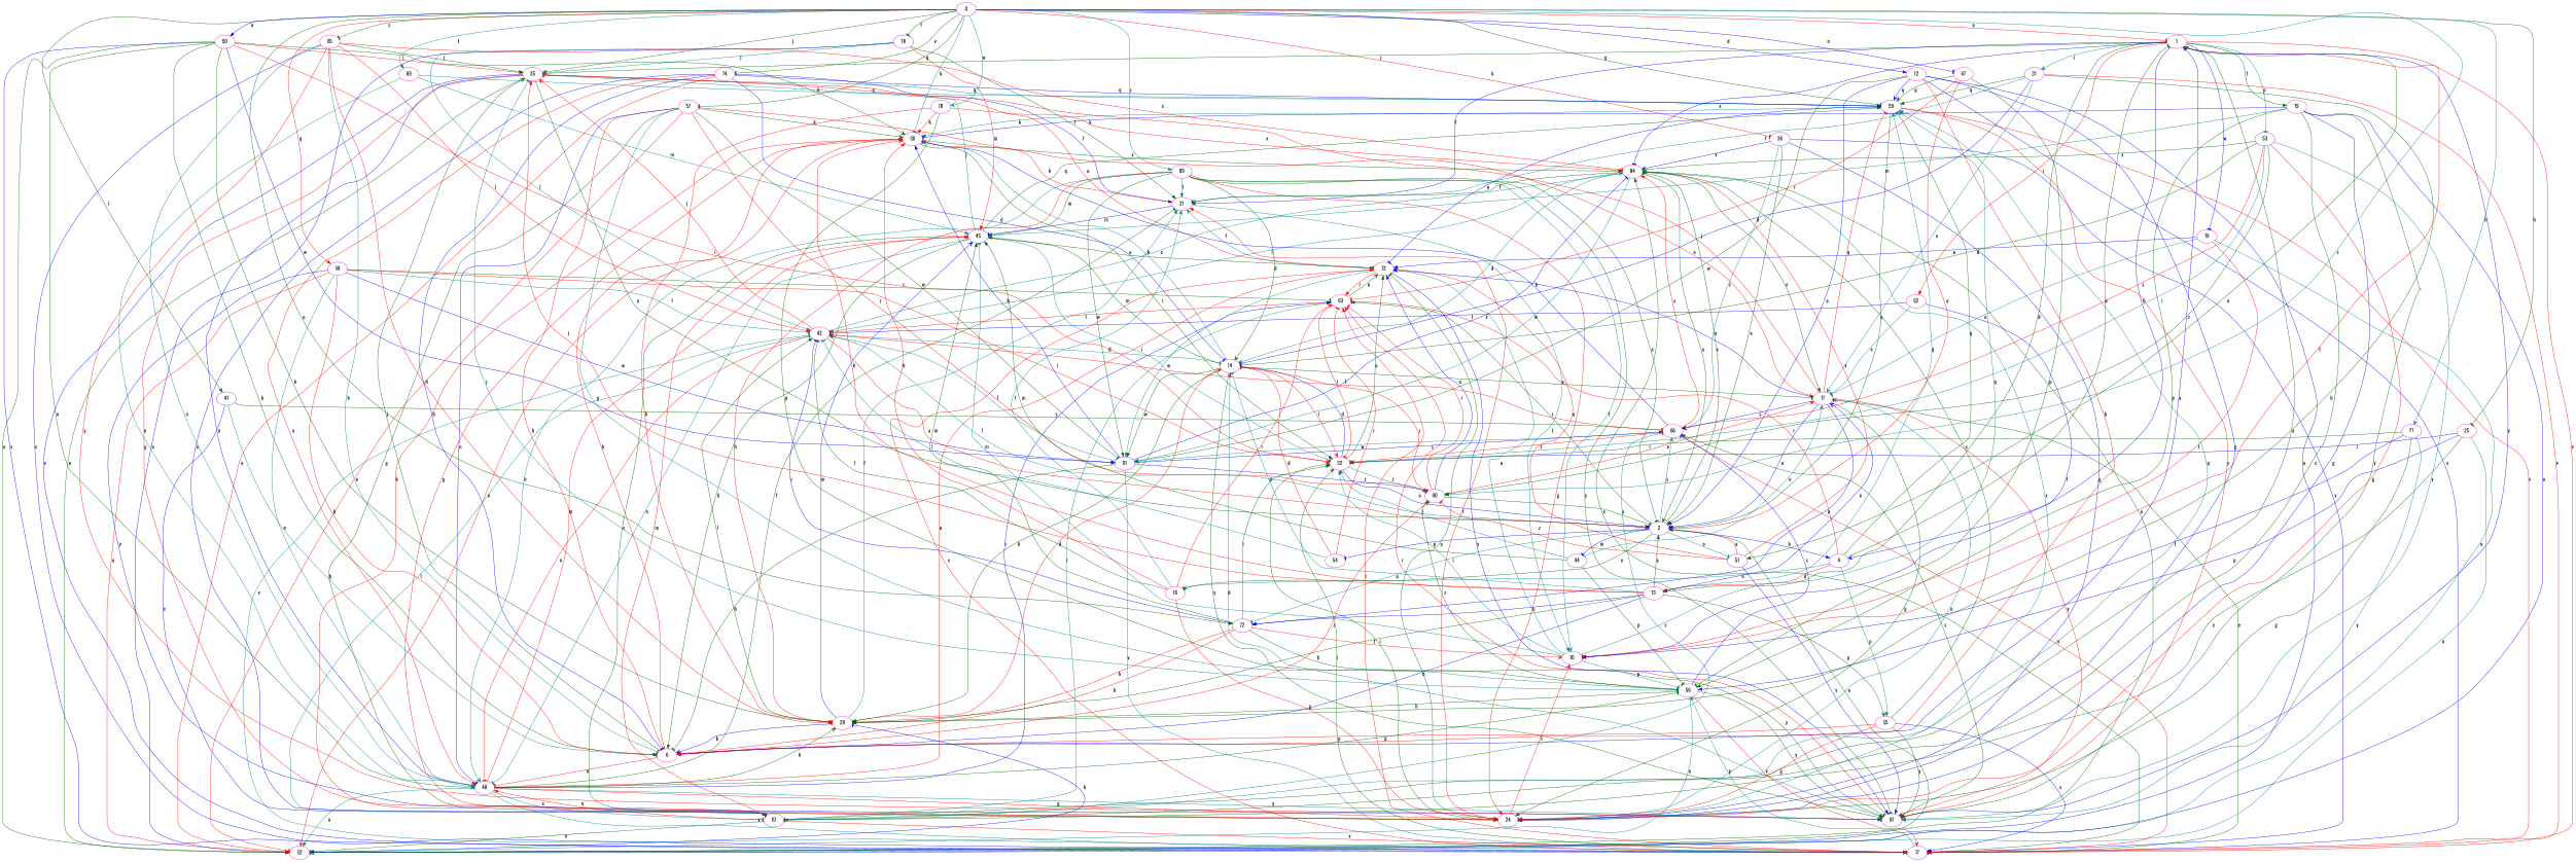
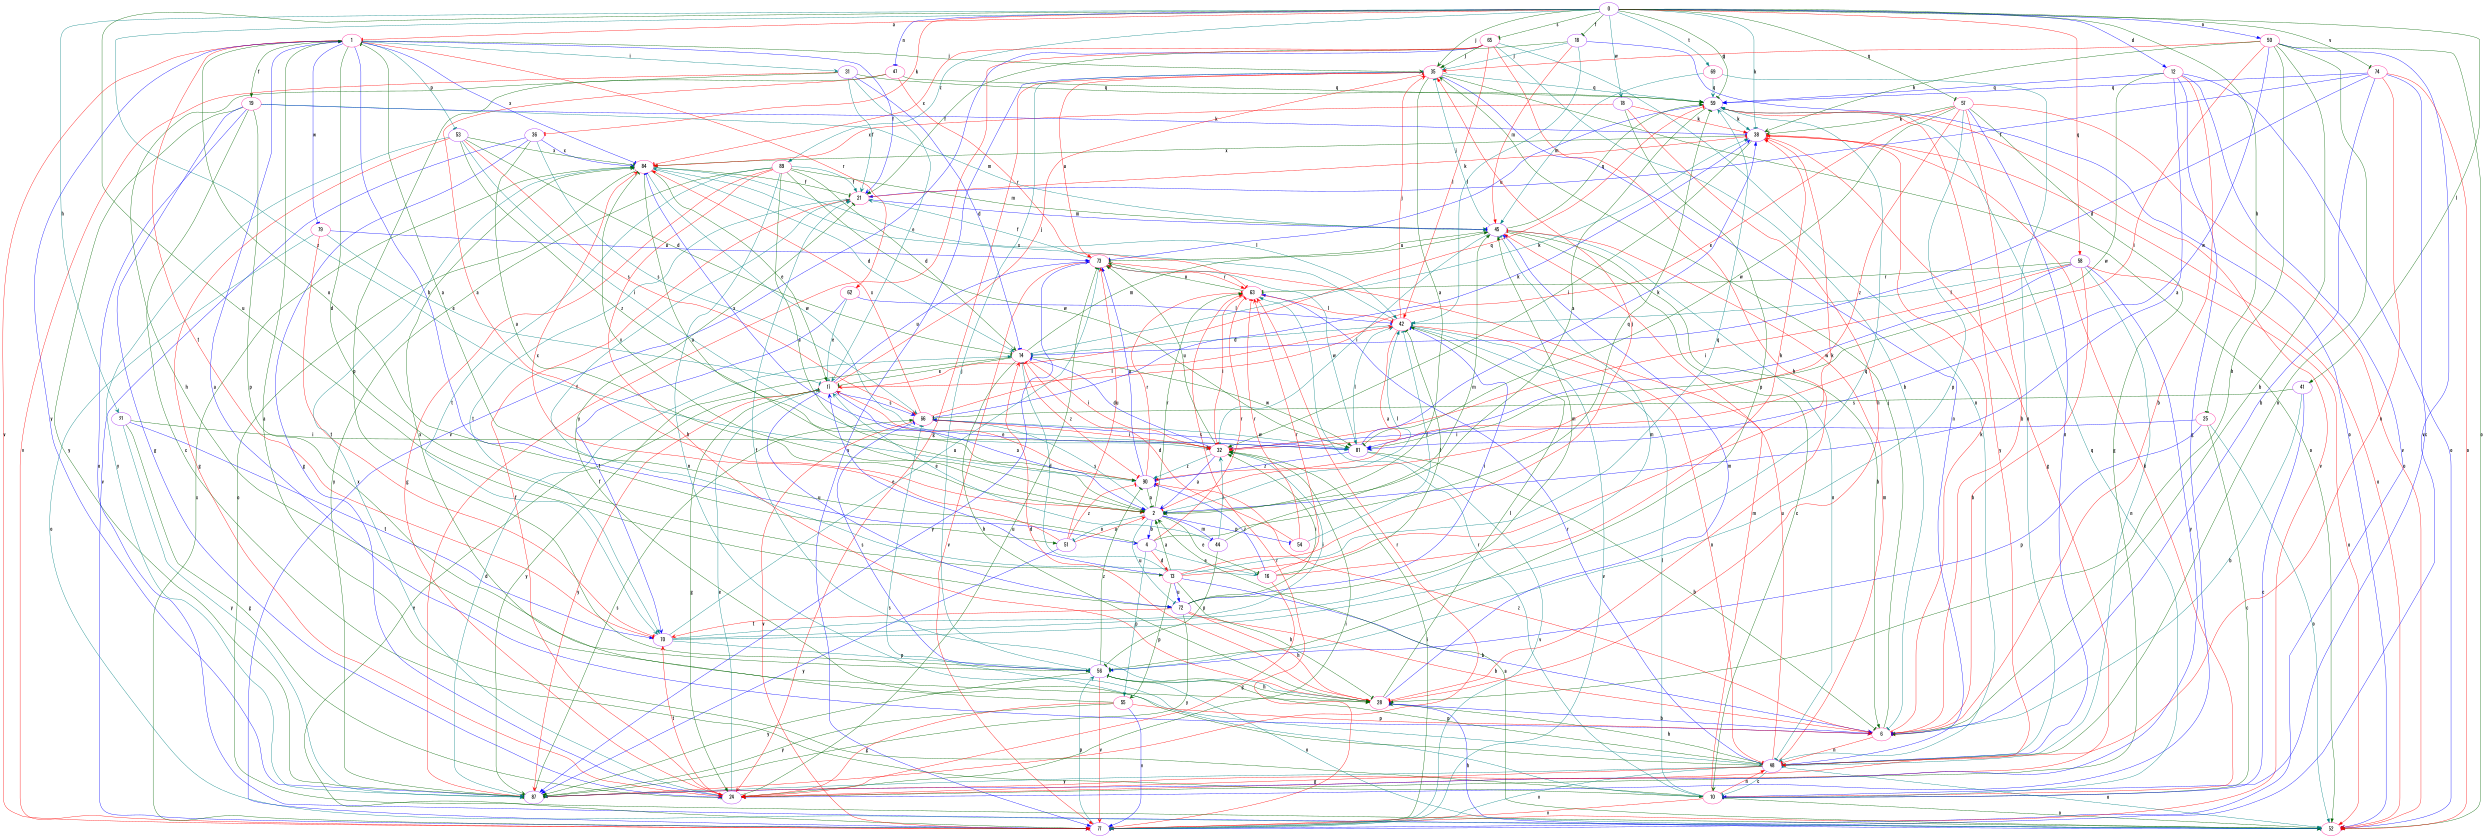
  strict digraph {
    fontname=Oswald
    node [color=deeppink fontname=Oswald]
    edge [arrowhead=normal color=darkgreen fontname=Oswald]
    0 [color=purple]
    1
    12
    18 [color=purple]
    25
    27 [color=purple]
    35
    36 [color=purple]
    38 [color=purple]
    41 [color=purple]
    47
    50
    57
    58 [color=purple]
    59 [color=purple]
    65
    69
    72 [color=purple]
    74
    78 [color=purple]
    89
    90 [color=purple]
    4 [color=purple]
    13
    19
    21
    31 [color=purple]
    51 [color=purple]
    53 [color=purple]
    62
    70 [color=purple]
    77 [color=purple]
    79
    84
    87 [color=purple]
    2 [color=purple]
    6
    52
    24 [color=purple]
    81 [color=purple]
    42
    45 [color=purple]
    10
    32
    56 [color=purple]
    48 [color=purple]
    73
    66
    63
    28
    17
    14
    16
    55
    44 [color=purple]
    54
    0 -> 1 [arrowhead=tee color=red label=a]
    0 -> 12 [color=blue label=d]
    0 -> 18 [arrowhead=tee label=f]
    0 -> 25 [arrowhead=tee label=h]
    0 -> 27 [arrowhead=vee color=teal label=h]
    0 -> 35 [arrowhead=vee label=j]
    0 -> 36 [arrowhead=tee color=red label=k]
    0 -> 38 [arrowhead=tee color=teal label=k]
    0 -> 41 [label=l]
    0 -> 47 [arrowhead=tee color=blue label=n]
    0 -> 50 [color=blue label=o]
    0 -> 57 [arrowhead=tee label=q]
    0 -> 58 [color=red label=q]
    0 -> 59 [arrowhead=tee label=q]
    0 -> 65 [arrowhead=tee label=s]
    0 -> 69 [color=teal label=t]
    0 -> 72 [label=u]
    0 -> 74 [arrowhead=tee label=v]
    0 -> 78 [arrowhead=vee color=teal label=w]
    0 -> 89 [color=teal label=z]
    0 -> 90 [color=teal label=z]
    1 -> 35 [arrowhead=vee label=j]
    1 -> 4 [arrowhead=vee color=blue label=b]
    1 -> 13 [label=d]
    1 -> 19 [label=f]
    1 -> 21 [arrowhead=vee color=blue label=f]
    1 -> 31 [arrowhead=vee color=teal label=i]
    1 -> 51 [label=o]
    1 -> 53 [arrowhead=tee color=teal label=p]
    1 -> 62 [color=red label=r]
    1 -> 70 [arrowhead=tee color=red label=t]
    1 -> 77 [arrowhead=tee color=red label=v]
    1 -> 79 [arrowhead=tee color=blue label=w]
    1 -> 84 [arrowhead=tee color=blue label=x]
    1 -> 87 [arrowhead=vee color=blue label=y]
    12 -> 59 [arrowhead=vee color=blue label=q]
    12 -> 77 [arrowhead=tee color=blue label=v]
    12 -> 2 [color=blue label=a]
    12 -> 6 [arrowhead=vee color=red label=b]
    12 -> 52 [arrowhead=tee color=blue label=o]
    12 -> 24 [color=blue label=g]
    12 -> 81 [arrowhead=vee label=w]
    18 -> 35 [arrowhead=vee color=teal label=j]
    18 -> 21 [label=f]
    18 -> 52 [arrowhead=vee color=blue label=o]
    18 -> 42 [color=teal label=l]
    18 -> 45 [color=red label=m]
    25 -> 52 [color=teal label=o]
    25 -> 10 [arrowhead=tee label=c]
    25 -> 32 [arrowhead=vee color=blue label=i]
    25 -> 56 [color=blue label=p]
    27 -> 70 [color=blue label=t]
    27 -> 87 [arrowhead=vee color=teal label=y]
    27 -> 24 [arrowhead=tee label=g]
    27 -> 32 [label=i]
    35 -> 59 [arrowhead=vee color=teal label=q]
    35 -> 77 [color=blue label=v]
    35 -> 2 [arrowhead=vee label=a]
    35 -> 52 [label=o]
    35 -> 24 [arrowhead=vee color=red label=g]
    35 -> 48 [arrowhead=tee color=blue label=n]
    35 -> 73 [color=red label=u]
    36 -> 77 [color=blue label=v]
    36 -> 84 [arrowhead=vee color=blue label=x]
    36 -> 2 [label=a]
    36 -> 24 [arrowhead=vee color=blue label=g]
    36 -> 66 [arrowhead=vee color=teal label=s]
    38 -> 84 [label=x]
    38 -> 52 [arrowhead=vee color=red label=o]
    38 -> 24 [arrowhead=vee color=red label=g]
    38 -> 32 [label=i]
    41 -> 6 [color=teal label=b]
    41 -> 10 [arrowhead=tee color=blue label=c]
    41 -> 66 [arrowhead=tee label=s]
    47 -> 59 [arrowhead=vee label=q]
    47 -> 2 [arrowhead=vee color=red label=a]
    47 -> 56 [arrowhead=tee label=p]
    47 -> 63 [arrowhead=tee color=red label=r]
    50 -> 35 [arrowhead=vee color=red label=j]
    50 -> 38 [arrowhead=vee label=k]
    50 -> 77 [color=blue label=v]
    50 -> 6 [label=b]
    50 -> 52 [label=o]
    50 -> 81 [arrowhead=vee color=blue label=w]
    50 -> 32 [arrowhead=vee color=red label=i]
    50 -> 48 [arrowhead=vee label=n]
    50 -> 28 [label=h]
    57 -> 38 [arrowhead=vee label=k]
    57 -> 90 [color=red label=z]
    57 -> 6 [arrowhead=tee color=red label=b]
    57 -> 52 [arrowhead=tee color=red label=o]
    57 -> 24 [label=g]
    57 -> 81 [arrowhead=tee label=w]
    57 -> 56 [arrowhead=tee color=teal label=p]
    57 -> 48 [arrowhead=tee color=blue label=n]
    57 -> 17 [arrowhead=vee color=red label=e]
    58 -> 87 [color=blue label=y]
    58 -> 6 [arrowhead=tee color=red label=b]
    58 -> 52 [color=red label=o]
    58 -> 81 [color=blue label=w]
    58 -> 42 [arrowhead=tee color=teal label=l]
    58 -> 32 [arrowhead=tee color=red label=i]
    58 -> 48 [arrowhead=tee color=teal label=n]
    58 -> 63 [arrowhead=tee label=r]
    59 -> 38 [color=teal label=k]
    59 -> 77 [arrowhead=vee color=red label=v]
    59 -> 87 [color=red label=y]
    59 -> 2 [arrowhead=tee label=a]
    59 -> 73 [arrowhead=tee color=blue label=u]
    65 -> 35 [label=j]
    65 -> 77 [arrowhead=vee color=blue label=v]
    65 -> 84 [arrowhead=tee color=red label=x]
    65 -> 87 [arrowhead=tee color=red label=y]
    65 -> 6 [arrowhead=tee color=teal label=b]
    65 -> 42 [color=red label=l]
    65 -> 48 [arrowhead=vee color=teal label=n]
    65 -> 28 [arrowhead=tee color=red label=h]
    69 -> 59 [arrowhead=vee color=teal label=q]
    69 -> 45 [color=teal label=m]
    69 -> 48 [arrowhead=tee color=teal label=n]
    72 -> 70 [arrowhead=vee color=red label=t]
    72 -> 87 [arrowhead=tee label=y]
    72 -> 6 [arrowhead=vee color=red label=b]
    72 -> 42 [arrowhead=tee color=blue label=i]
    72 -> 45 [label=m]
    72 -> 32 [label=i]
    72 -> 28 [color=red label=h]
    74 -> 59 [color=blue label=q]
    74 -> 21 [color=blue label=f]
    74 -> 6 [arrowhead=tee color=blue label=b]
    74 -> 52 [color=red label=o]
    74 -> 10 [color=blue label=c]
    74 -> 48 [color=red label=n]
    74 -> 14 [arrowhead=tee color=blue label=d]
    78 -> 38 [color=red label=k]
    78 -> 84 [color=red label=x]
    78 -> 56 [arrowhead=tee label=p]
    78 -> 28 [arrowhead=tee color=red label=h]
    89 -> 21 [color=teal label=f]
    89 -> 70 [arrowhead=vee color=teal label=t]
    89 -> 87 [arrowhead=tee label=y]
    89 -> 2 [arrowhead=tee label=a]
    89 -> 24 [color=red label=g]
    89 -> 81 [label=w]
    89 -> 45 [arrowhead=vee label=m]
    89 -> 48 [arrowhead=vee color=teal label=n]
    89 -> 28 [arrowhead=vee color=red label=h]
    89 -> 14 [arrowhead=vee label=d]
    90 -> 2 [arrowhead=tee label=a]
    90 -> 73 [color=blue label=u]
    90 -> 63 [arrowhead=tee color=red label=r]
    90 -> 17 [arrowhead=vee color=red label=e]
    4 -> 1 [arrowhead=tee label=a]
    4 -> 59 [arrowhead=tee label=q]
    4 -> 13 [color=red label=d]
    4 -> 63 [arrowhead=tee color=red label=r]
    4 -> 16 [arrowhead=vee color=teal label=e]
    4 -> 55 [color=teal label=p]
    13 -> 35 [color=red label=j]
    13 -> 38 [arrowhead=vee color=red label=k]
    13 -> 59 [arrowhead=vee color=teal label=q]
    13 -> 72 [color=blue label=u]
    13 -> 2 [label=a]
    13 -> 6 [arrowhead=vee color=blue label=b]
    13 -> 28 [arrowhead=tee label=h]
    13 -> 17 [arrowhead=vee color=blue label=e]
    13 -> 14 [arrowhead=tee color=teal label=d]
    13 -> 55 [arrowhead=vee label=p]
    19 -> 38 [arrowhead=tee color=blue label=k]
    19 -> 87 [arrowhead=tee label=y]
    19 -> 52 [color=blue label=o]
    19 -> 24 [arrowhead=vee color=blue label=g]
    19 -> 45 [color=teal label=m]
    19 -> 10 [label=c]
    19 -> 56 [label=p]
    21 -> 38 [arrowhead=tee color=red label=k]
    21 -> 70 [color=teal label=t]
    21 -> 45 [arrowhead=tee color=blue label=m]
    31 -> 59 [label=q]
    31 -> 21 [arrowhead=vee color=teal label=f]
    31 -> 77 [arrowhead=vee color=red label=v]
    31 -> 28 [arrowhead=vee label=h]
    31 -> 17 [arrowhead=vee color=teal label=e]
    31 -> 14 [arrowhead=tee color=blue label=d]
    51 -> 90 [arrowhead=tee color=red label=z]
    51 -> 84 [arrowhead=vee color=red label=x]
    51 -> 87 [color=blue label=y]
    51 -> 2 [arrowhead=vee color=red label=a]
    51 -> 73 [arrowhead=vee color=red label=u]
    53 -> 90 [label=z]
    53 -> 84 [arrowhead=tee label=x]
    53 -> 87 [color=teal label=y]
    53 -> 24 [arrowhead=vee color=red label=g]
    53 -> 32 [arrowhead=vee color=teal label=i]
    53 -> 66 [arrowhead=vee color=red label=s]
    53 -> 14 [arrowhead=tee label=d]
    62 -> 70 [arrowhead=vee color=blue label=t]
    62 -> 42 [arrowhead=tee color=blue label=l]
    62 -> 17 [arrowhead=tee color=teal label=e]
    70 -> 59 [color=teal label=q]
    70 -> 45 [arrowhead=tee color=teal label=m]
    70 -> 32 [color=teal label=i]
    70 -> 56 [arrowhead=tee color=teal label=p]
    70 -> 73 [arrowhead=tee color=teal label=u]
    77 -> 84 [label=x]
    77 -> 32 [arrowhead=vee label=i]
    77 -> 56 [arrowhead=vee color=teal label=p]
    77 -> 63 [color=red label=r]
    77 -> 17 [arrowhead=tee label=e]
    79 -> 70 [arrowhead=tee color=red label=t]
    79 -> 52 [arrowhead=vee color=teal label=o]
    79 -> 73 [color=blue label=u]
    79 -> 17 [arrowhead=tee color=teal label=e]
    84 -> 21 [arrowhead=tee label=f]
    84 -> 2 [arrowhead=vee label=a]
    84 -> 52 [arrowhead=vee label=o]
    84 -> 81 [color=teal label=w]
    84 -> 42 [color=teal label=l]
    84 -> 17 [label=e]
    84 -> 14 [arrowhead=vee color=teal label=d]
    87 -> 66 [label=s]
    87 -> 63 [arrowhead=vee color=red label=r]
    87 -> 14 [color=teal label=d]
    2 -> 72 [arrowhead=tee color=teal label=u]
    2 -> 4 [color=blue label=b]
    2 -> 51 [arrowhead=tee color=teal label=o]
    2 -> 84 [arrowhead=tee label=x]
    2 -> 42 [color=teal label=l]
    2 -> 66 [arrowhead=vee color=teal label=s]
    2 -> 63 [label=r]
    2 -> 16 [arrowhead=tee label=e]
    2 -> 44 [arrowhead=tee color=blue label=m]
    2 -> 54 [arrowhead=tee color=blue label=p]
    6 -> 1 [color=blue label=a]
    6 -> 35 [arrowhead=vee label=j]
    6 -> 38 [arrowhead=tee color=red label=k]
    6 -> 90 [arrowhead=vee color=red label=z]
    6 -> 48 [arrowhead=tee color=red label=n]
    52 -> 2 [arrowhead=vee label=a]
    52 -> 28 [arrowhead=tee color=blue label=h]
    24 -> 21 [color=red label=f]
    24 -> 70 [arrowhead=vee color=red label=t]
    24 -> 84 [arrowhead=tee color=teal label=x]
    24 -> 32 [arrowhead=vee label=i]
    24 -> 73 [arrowhead=tee label=u]
    24 -> 17 [arrowhead=vee color=teal label=e]
    81 -> 38 [color=blue label=k]
    81 -> 90 [arrowhead=tee color=blue label=z]
    81 -> 77 [arrowhead=tee color=teal label=v]
    81 -> 84 [arrowhead=tee color=blue label=x]
    81 -> 6 [arrowhead=tee label=b]
    81 -> 42 [arrowhead=vee color=teal label=l]
    81 -> 66 [color=blue label=s]
    42 -> 35 [arrowhead=vee color=red label=j]
    42 -> 77 [color=teal label=v]
    42 -> 84 [arrowhead=vee color=teal label=x]
    42 -> 2 [arrowhead=tee color=red label=a]
    42 -> 48 [arrowhead=tee color=red label=n]
    42 -> 14 [arrowhead=tee color=teal label=d]
    45 -> 35 [arrowhead=tee color=teal label=j]
    45 -> 59 [label=q]
    45 -> 6 [label=b]
    45 -> 10 [arrowhead=vee label=c]
    45 -> 32 [arrowhead=tee color=teal label=i]
    45 -> 48 [arrowhead=tee color=teal label=n]
    45 -> 73 [arrowhead=tee label=u]
    10 -> 1 [label=a]
    10 -> 38 [color=red label=k]
    10 -> 59 [color=teal label=q]
    10 -> 77 [color=red label=v]
    10 -> 52 [label=o]
    10 -> 42 [arrowhead=tee color=teal label=l]
    10 -> 45 [color=red label=m]
    10 -> 48 [color=red label=n]
    10 -> 66 [arrowhead=tee color=teal label=s]
    10 -> 63 [color=teal label=r]
    32 -> 90 [color=teal label=z]
    32 -> 2 [arrowhead=vee color=blue label=a]
    32 -> 73 [label=u]
    32 -> 14 [arrowhead=tee color=blue label=d]
    56 -> 35 [arrowhead=tee color=teal label=j]
    56 -> 90 [arrowhead=tee label=z]
    56 -> 77 [arrowhead=vee color=red label=v]
    56 -> 87 [label=y]
    56 -> 52 [arrowhead=tee color=teal label=o]
    56 -> 66 [arrowhead=tee color=blue label=s]
    56 -> 28 [label=h]
    48 -> 21 [arrowhead=tee label=f]
    48 -> 77 [color=teal label=v]
    48 -> 87 [color=teal label=y]
    48 -> 52 [color=teal label=o]
    48 -> 24 [arrowhead=vee color=red label=g]
    48 -> 45 [arrowhead=tee color=red label=m]
    48 -> 10 [arrowhead=tee color=teal label=c]
    48 -> 56 [arrowhead=tee label=p]
    48 -> 73 [color=red label=u]
    48 -> 63 [color=blue label=r]
    48 -> 28 [arrowhead=vee label=h]
    73 -> 21 [arrowhead=vee color=teal label=f]
    73 -> 77 [color=red label=v]
    73 -> 87 [color=blue label=y]
    73 -> 81 [color=teal label=w]
    73 -> 63 [color=red label=r]
    66 -> 38 [arrowhead=vee color=blue label=k]
    66 -> 77 [color=red label=v]
    66 -> 84 [color=red label=x]
    66 -> 81 [color=teal label=w]
    66 -> 42 [arrowhead=vee color=red label=l]
    66 -> 32 [arrowhead=tee color=red label=i]
    63 -> 42 [arrowhead=tee color=red label=l]
    63 -> 32 [arrowhead=tee color=red label=i]
    63 -> 73 [arrowhead=vee label=u]
    28 -> 21 [color=teal label=f]
    28 -> 6 [arrowhead=vee color=blue label=b]
    28 -> 42 [label=l]
    28 -> 45 [arrowhead=vee color=blue label=m]
    28 -> 14 [arrowhead=vee color=red label=d]
    17 -> 35 [arrowhead=tee color=red label=j]
    17 -> 59 [arrowhead=tee color=red label=q]
    17 -> 72 [color=blue label=u]
    17 -> 87 [arrowhead=vee color=red label=y]
    17 -> 2 [color=blue label=a]
    17 -> 24 [label=g]
    17 -> 73 [arrowhead=vee color=blue label=u]
    17 -> 66 [arrowhead=vee color=blue label=s]
    14 -> 38 [color=teal label=k]
    14 -> 90 [arrowhead=tee color=red label=z]
    14 -> 87 [arrowhead=vee label=y]
    14 -> 81 [label=w]
    14 -> 45 [label=m]
    14 -> 32 [arrowhead=vee color=red label=i]
    14 -> 28 [label=h]
    14 -> 17 [arrowhead=tee label=e]
    16 -> 38 [color=red label=k]
+   16 -> 90 [arrowhead=tee color=blue label=z]
    16 -> 21 [arrowhead=vee color=teal label=f]
    16 -> 24 [arrowhead=vee color=red label=g]
    16 -> 42 [arrowhead=tee label=l]
    16 -> 63 [arrowhead=vee color=red label=r]
    55 -> 77 [color=blue label=v]
    55 -> 84 [arrowhead=vee label=x]
    55 -> 87 [arrowhead=tee label=y]
    55 -> 6 [arrowhead=vee color=red label=p]
    55 -> 24 [arrowhead=vee color=red label=g]
    44 -> 45 [label=m]
    44 -> 32 [arrowhead=vee color=teal label=i]
    44 -> 56 [arrowhead=tee label=p]
    44 -> 17 [arrowhead=vee color=teal label=e]
    54 -> 42 [arrowhead=tee color=teal label=l]
    54 -> 63 [arrowhead=tee color=red label=r]
    54 -> 14 [arrowhead=tee color=red label=d]
  }
